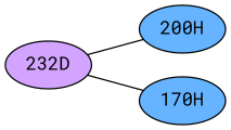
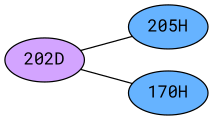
  graph {
    fontname="Roboto Mono"
    rankdir=LR
    node [fillcolor="#66B3FF" fontname="Roboto Mono" style=radial]
    edge [fontname="Roboto Mono" penwidth=1]
-   "202D" [fillcolor="#D3A4FF" label="232D"]
-   "200H"
+   "202D" [fillcolor="#D3A4FF"]
+   "200H" [label="205H"]
    "170H"
    "202D" -- "200H"
    "202D" -- "170H"
  }
